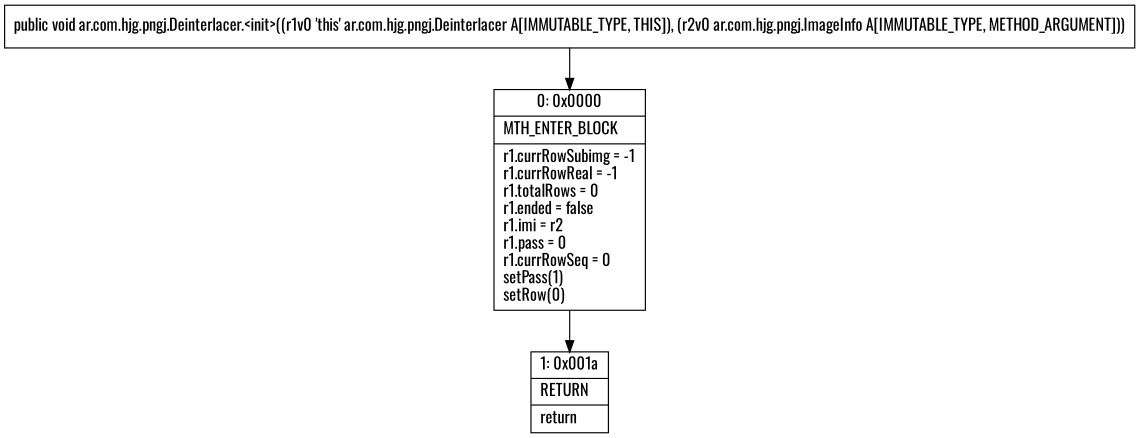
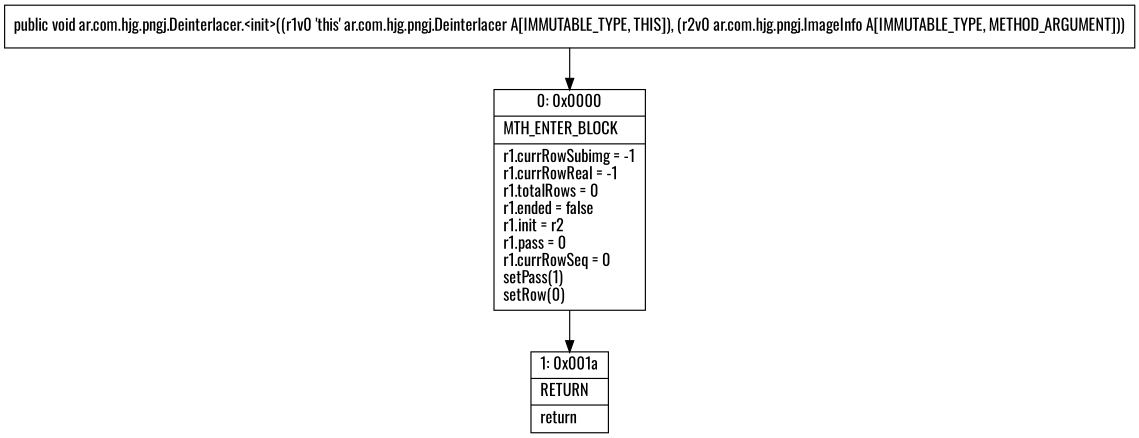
  digraph {
    fontname=Oswald
    node [shape=record fontname=Oswald]
    edge [fontname=Oswald]
-   n1 [label="{0\:\ 0x0000|MTH_ENTER_BLOCK\l|r1.currRowSubimg = \-1\lr1.currRowReal = \-1\lr1.totalRows = 0\lr1.ended = false\lr1.imi = r2\lr1.pass = 0\lr1.currRowSeq = 0\lsetPass(1)\lsetRow(0)\l}"]
+   n1 [label="{0\:\ 0x0000|MTH_ENTER_BLOCK\l|r1.currRowSubimg = \-1\lr1.currRowReal = \-1\lr1.totalRows = 0\lr1.ended = false\lr1.init = r2\lr1.pass = 0\lr1.currRowSeq = 0\lsetPass(1)\lsetRow(0)\l}"]
    n2 [label="{1\:\ 0x001a|RETURN\l|return\l}"]
    n3 [label="{public void ar.com.hjg.pngj.Deinterlacer.\<init\>((r1v0 'this' ar.com.hjg.pngj.Deinterlacer A[IMMUTABLE_TYPE, THIS]), (r2v0 ar.com.hjg.pngj.ImageInfo A[IMMUTABLE_TYPE, METHOD_ARGUMENT])) }"]
    n1 -> n2
    n3 -> n1
  }
